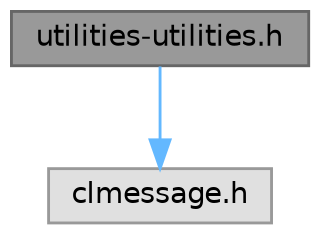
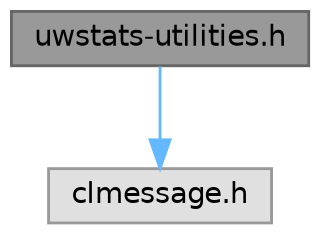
  digraph {
    node [fontname=Helvetica fontsize=10 shape=box style=filled]
-   n1 [color=gray40 fillcolor=grey60 fontcolor=black height=0.2 label="utilities-utilities.h" width=0.4]
+   n1 [color=gray40 fillcolor=grey60 fontcolor=black height=0.2 label="uwstats-utilities.h" width=0.4]
    n2 [color=grey60 fillcolor="#E0E0E0" height=0.2 label="clmessage.h" width=0.4]
    n1 -> n2 [color=steelblue1 fontname=Helvetica fontsize=10 labelfontname=Helvetica labelfontsize=10 style=solid]
  }
